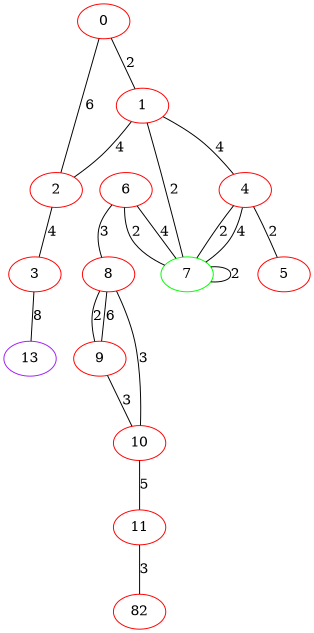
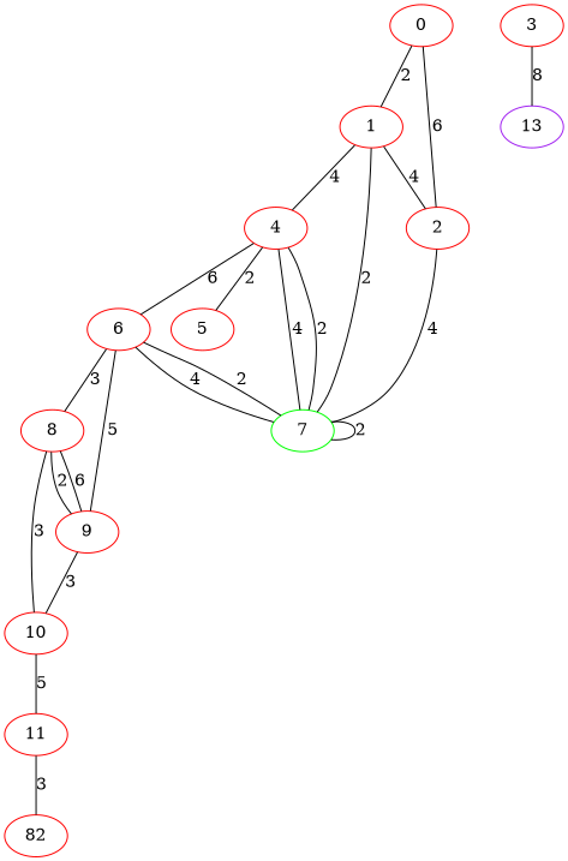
  graph {
    node [color=red weight=1]
    0
    1
    2
    4
    7 [color=green weight=2]
    3
    5
    6
    13 [color=purple weight=4]
    8
    9
    10
    11
    n14 [label=82]
    0 -- 1 [label=2]
    0 -- 2 [label=6]
    1 -- 2 [label=4]
    1 -- 4 [label=4]
    1 -- 7 [label=2]
-   2 -- 3 [label=4]
+   2 -- 7 [label=4]
    4 -- 7 [label=4]
    4 -- 7 [label=2]
    4 -- 5 [label=2]
+   4 -- 6 [label=6]
    7 -- 7 [label=2]
    3 -- 13 [label=8]
    6 -- 7 [label=2]
    6 -- 7 [label=4]
    6 -- 8 [label=3]
+   6 -- 9 [label=5]
    8 -- 9 [label=2]
    8 -- 9 [label=6]
    8 -- 10 [label=3]
    9 -- 10 [label=3]
    10 -- 11 [label=5]
    11 -- n14 [label=3]
  }
